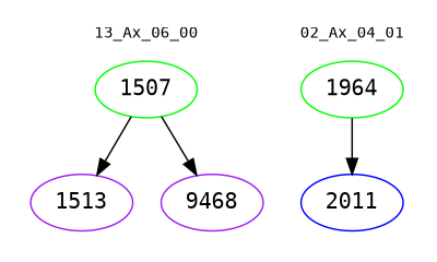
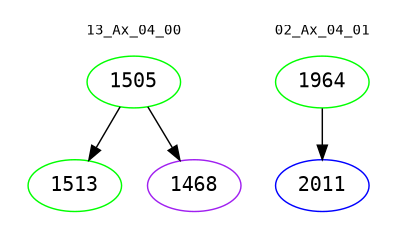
  digraph {
    fontname="DejaVu Sans Mono"
    node [color=green fontname="DejaVu Sans Mono"]
    edge [color=black fontname="DejaVu Sans Mono"]
-   n1 [label=1507]
-   n2 [color=purple label=1513]
-   n3 [color=purple label=9468]
+   n1 [label=1505]
+   n2 [label=1513]
+   n3 [color=purple label=1468]
    n4 [label=1964]
    n5 [color=blue label=2011]
    subgraph cluster_1 {
      color=white
      fontsize=10
-     label="13_Ax_06_00"
+     label="13_Ax_04_00"
      n1
      n2
      n3
    }
    subgraph cluster_2 {
      color=white
      fontsize=10
      label="02_Ax_04_01"
      n4
      n5
    }
    n1 -> n2
    n1 -> n3
    n4 -> n5
  }
